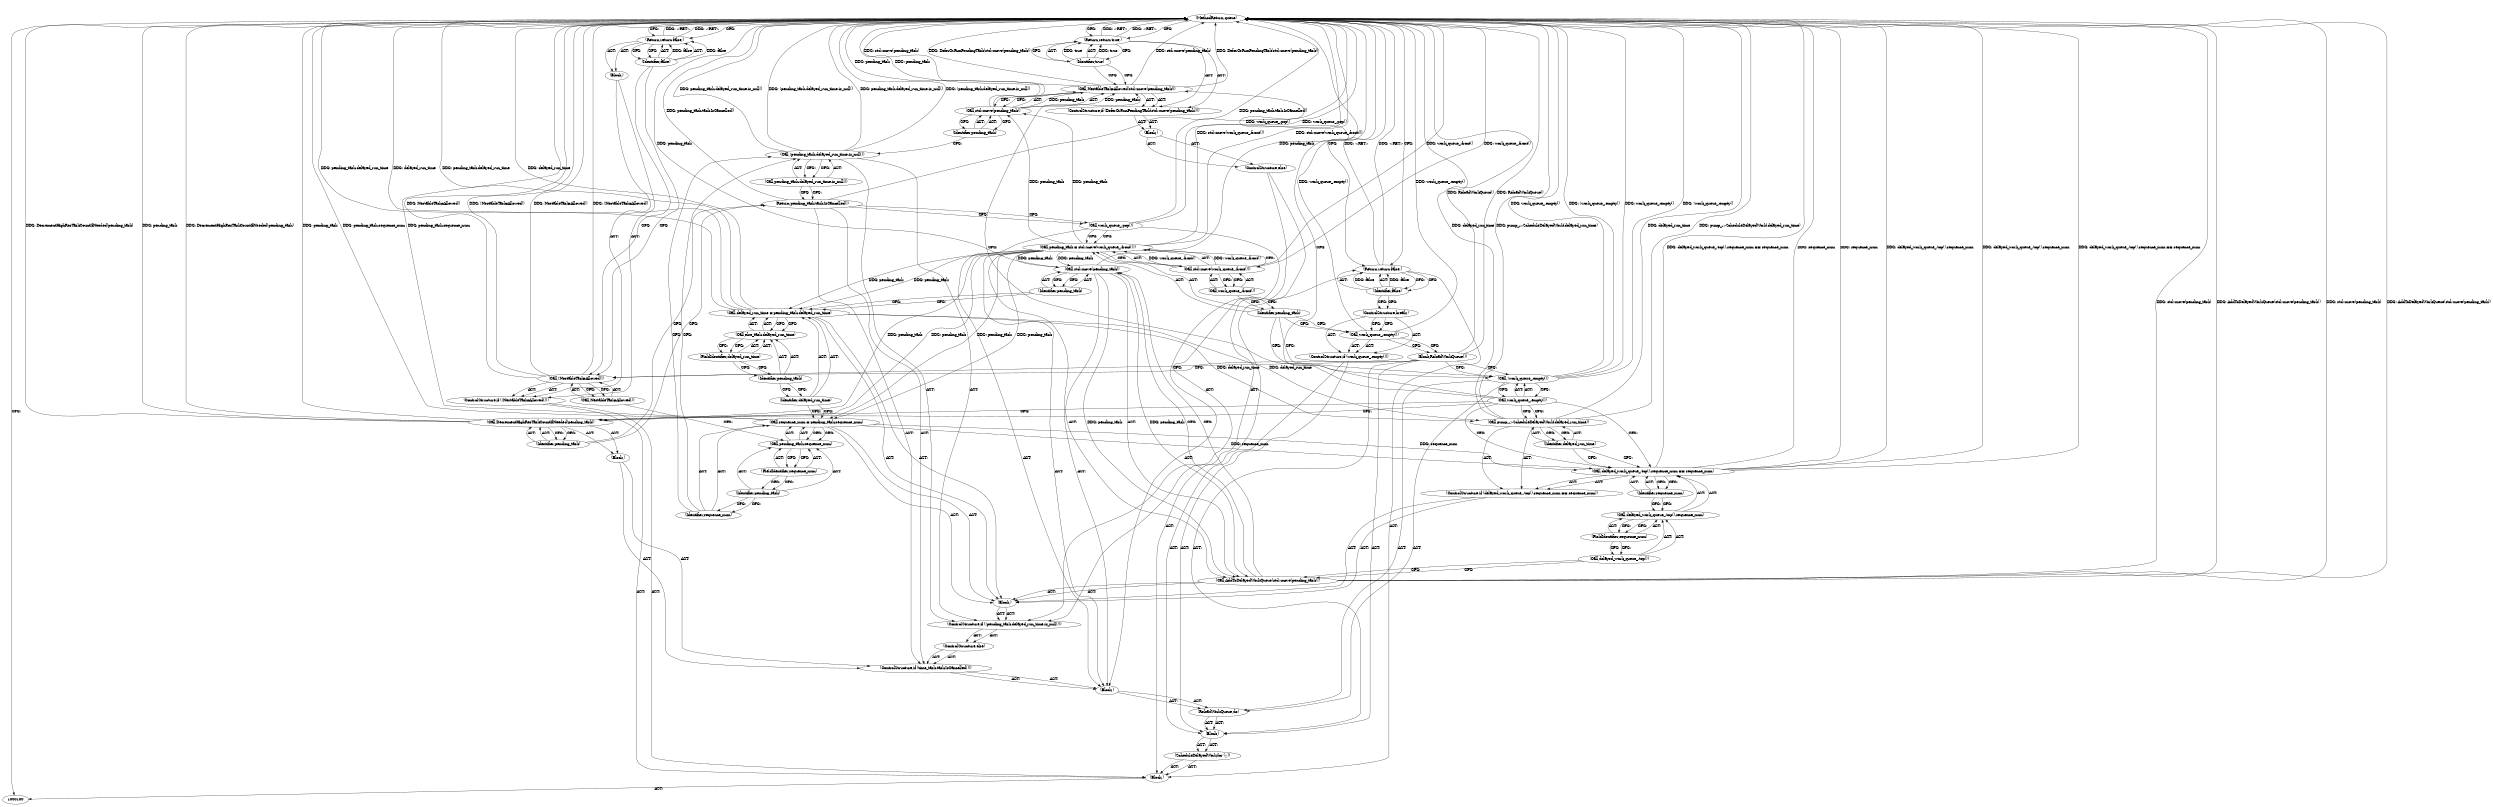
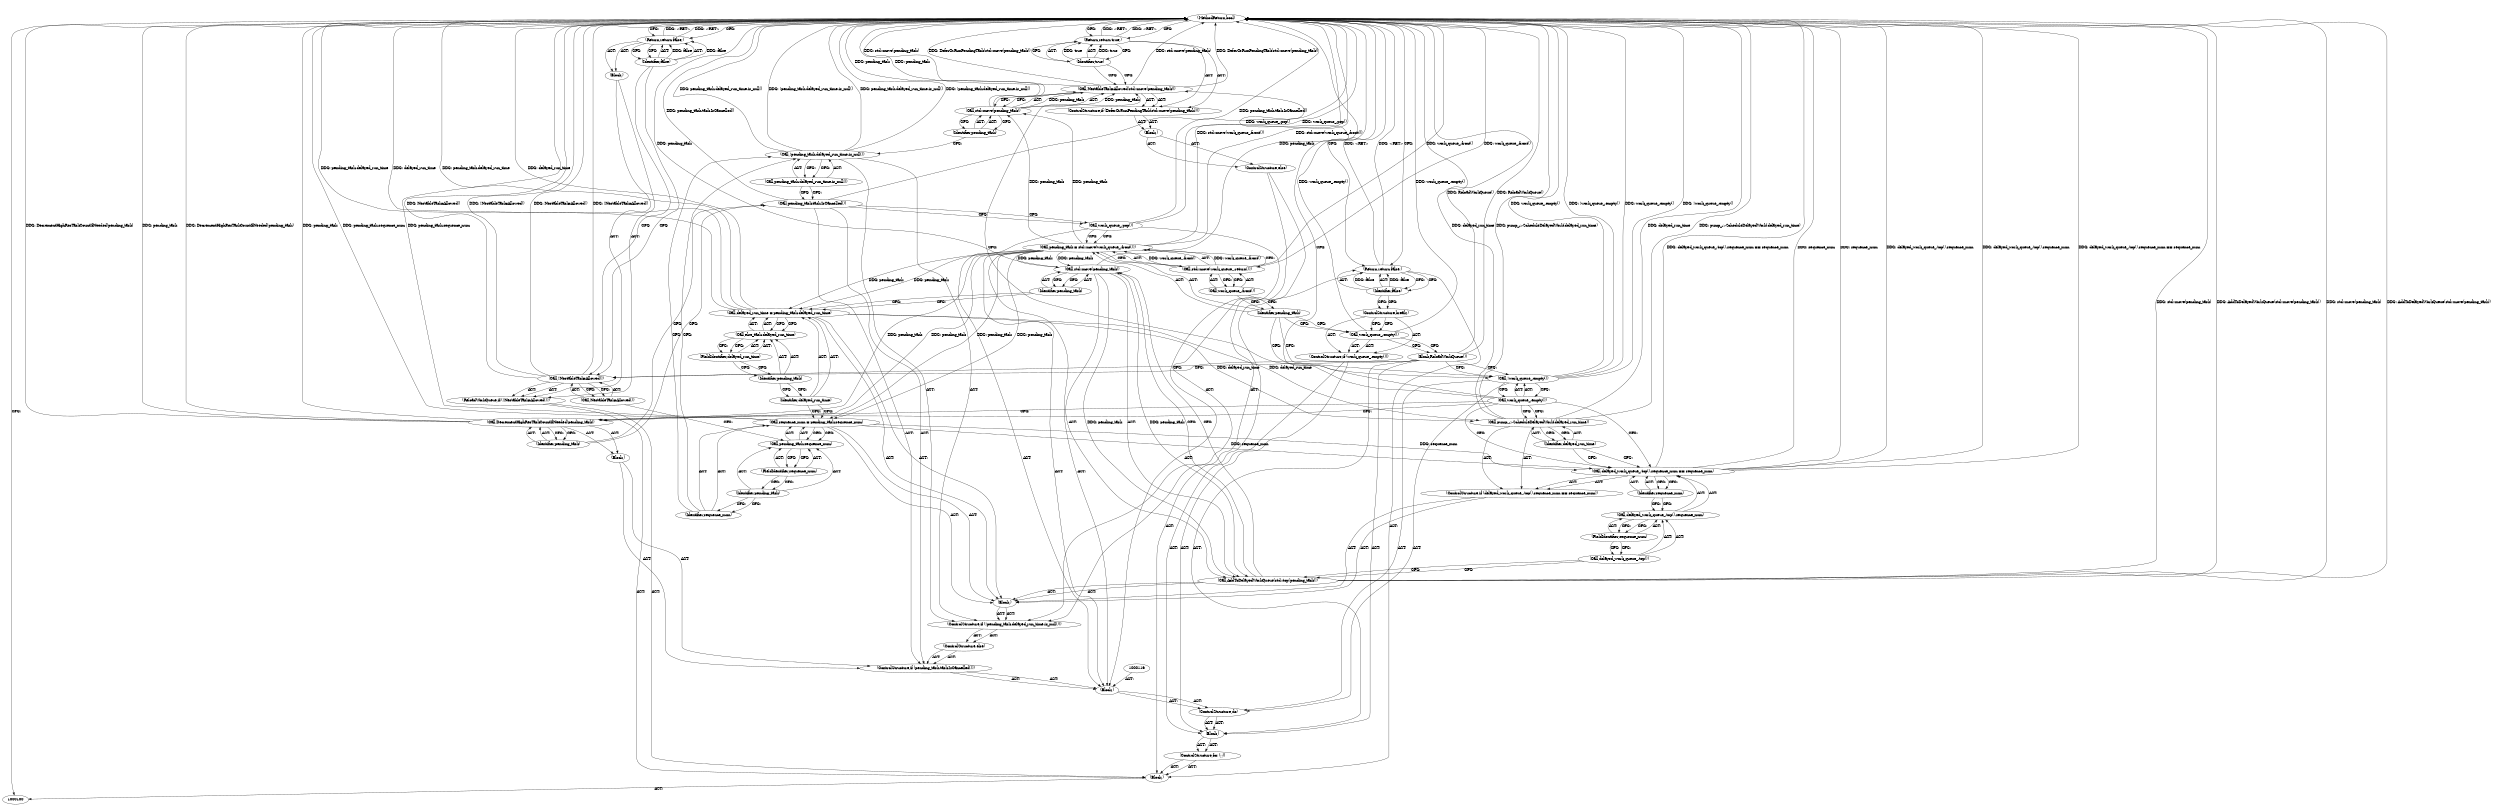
  digraph {
-   n1 [label="(MethodReturn,queue)"]
+   n1 [label="(MethodReturn,bool)"]
    n2 [label="(Return,return true;)"]
    n3 [label="(Return,return false;)"]
    n4 [label="(Return,return false;)"]
    1000100
    n6 [label="(ControlStructure,if (DeferOrRunPendingTask(std::move(pending_task))))"]
    n7 [label="(Identifier,true)"]
    n8 [label="(Block,)"]
    n9 [label="(Identifier,false)"]
    n10 [label="(Block,)"]
    n11 [label="(Identifier,false)"]
-   n12 [label="(ReloadWorkQueue,do)"]
+   n12 [label="(ControlStructure,do)"]
    n13 [label="(Block,)"]
-   n14 [label="(ScheduleDelayedWork,for (;;))"]
+   n14 [label="(ControlStructure,for (;;))"]
    n15 [label="(Call,pending_task = std::move(work_queue_.front()))"]
-   n16 [label="(Call,std::move(work_queue_.front()))"]
+   n16 [label="(Call,std::move(work_queue_.return()))"]
    n17 [label="(Block,)"]
    n18 [label="(Call,DecrementHighResTaskCountIfNeeded(pending_task))"]
    n19 [label="(Call,sequence_num = pending_task.sequence_num)"]
    n20 [label="(Call,delayed_run_time = pending_task.delayed_run_time)"]
    n21 [label="(Call,std::move(pending_task))"]
    n22 [label="(Call,std::move(pending_task))"]
    n23 [label="(Call,work_queue_.front())"]
    n24 [label="(Block,)"]
    n25 [label="(Identifier,pending_task)"]
    n26 [label="(Call,pending_task.sequence_num)"]
    n27 [label="(Block,)"]
    n28 [label="(Call,delayed_work_queue_.top().sequence_num == sequence_num)"]
    n29 [label="(Call,else_task.delayed_run_time)"]
    n30 [label="(Call,pump_->ScheduleDelayedWork(delayed_run_time))"]
    n31 [label="(Identifier,pending_task)"]
-   n32 [label="(Call,AddToDelayedWorkQueue(std::move(pending_task)))"]
+   n32 [label="(Call,AddToDelayedWorkQueue(std::top(pending_task)))"]
    n33 [label="(Call,NestableTasksAllowed(std::move(pending_task)))"]
    n34 [label="(Identifier,pending_task)"]
    n35 [label="(Identifier,pending_task)"]
    n36 [label="(Call,!work_queue_.empty())"]
    n37 [label="(Call,work_queue_.empty())"]
    n38 [label="(Call,work_queue_.empty())"]
    n39 [label="(Block,ReloadWorkQueue())"]
    n40 [label="(ControlStructure,if (work_queue_.empty()))"]
    n41 [label="(Call,work_queue_.pop())"]
-   n42 [label="(Return,pending_task.task.IsCancelled())"]
-   n43 [label="(ControlStructure,if (time_task.task.IsCancelled()))"]
+   n42 [label="(Call,pending_task.task.IsCancelled())"]
+   n43 [label="(ControlStructure,if (pending_task.task.IsCancelled()))"]
    n44 [label="(ControlStructure,if (!pending_task.delayed_run_time.is_null()))"]
    n45 [label="(ControlStructure,else)"]
    n46 [label="(Call,!pending_task.delayed_run_time.is_null())"]
    n47 [label="(Call,pending_task.delayed_run_time.is_null())"]
-   n48 [label="(ControlStructure,if (!NestableTasksAllowed()))"]
+   n48 [label="(ReloadWorkQueue,if (!NestableTasksAllowed()))"]
    n49 [label="(Call,!NestableTasksAllowed())"]
    n50 [label="(Call,NestableTasksAllowed())"]
    n51 [label="(FieldIdentifier,sequence_num)"]
    n52 [label="(Identifier,sequence_num)"]
    n53 [label="(ControlStructure,if (delayed_work_queue_.top().sequence_num == sequence_num))"]
    n54 [label="(Identifier,sequence_num)"]
    n55 [label="(Identifier,pending_task)"]
    n56 [label="(FieldIdentifier,delayed_run_time)"]
    n57 [label="(Identifier,delayed_run_time)"]
    n58 [label="(Identifier,delayed_run_time)"]
    n59 [label="(Identifier,pending_task)"]
    n60 [label="(Call,delayed_work_queue_.top().sequence_num)"]
    n61 [label="(FieldIdentifier,sequence_num)"]
    n62 [label="(Call,delayed_work_queue_.top())"]
    n63 [label="(Block,)"]
    n64 [label="(ControlStructure,else)"]
    n65 [label="(ControlStructure,break;)"]
+   1000116
    n1 -> n2 [label="CFG: "]
    n1 -> n2 [label="CFG: "]
    n1 -> n3 [label="CFG: "]
    n1 -> n3 [label="CFG: "]
    n1 -> n4 [label="CFG: "]
    n1 -> n4 [label="CFG: "]
    n1 -> 1000100 [label="CFG: "]
    n2 -> n1 [label="DDG: <RET>"]
    n2 -> n1 [label="DDG: <RET>"]
    n2 -> n6 [label="AST: "]
    n2 -> n6 [label="AST: "]
    n2 -> n7 [label="CFG: "]
    n2 -> n7 [label="CFG: "]
    n3 -> n1 [label="DDG: <RET>"]
    n3 -> n1 [label="DDG: <RET>"]
    n3 -> n8 [label="AST: "]
    n3 -> n8 [label="AST: "]
    n3 -> n9 [label="CFG: "]
    n3 -> n9 [label="CFG: "]
    n4 -> n1 [label="DDG: <RET>"]
    n4 -> n1 [label="DDG: <RET>"]
    n4 -> n10 [label="AST: "]
    n4 -> n10 [label="AST: "]
    n4 -> n11 [label="CFG: "]
    n4 -> n11 [label="CFG: "]
    n6 -> n63 [label="AST: "]
    n6 -> n63 [label="AST: "]
    n7 -> n2 [label="AST: "]
    n7 -> n2 [label="DDG: true"]
    n7 -> n2 [label="AST: "]
    n7 -> n2 [label="DDG: true"]
    n7 -> n33 [label="CFG: "]
    n7 -> n33 [label="CFG: "]
    n8 -> n48 [label="AST: "]
    n8 -> n48 [label="AST: "]
    n9 -> n3 [label="AST: "]
    n9 -> n3 [label="DDG: false"]
    n9 -> n3 [label="AST: "]
    n9 -> n3 [label="DDG: false"]
    n9 -> n49 [label="CFG: "]
    n9 -> n49 [label="CFG: "]
    n10 -> 1000100 [label="AST: "]
    n11 -> n4 [label="AST: "]
    n11 -> n4 [label="DDG: false"]
    n11 -> n4 [label="AST: "]
    n11 -> n4 [label="DDG: false"]
    n11 -> n65 [label="CFG: "]
    n11 -> n65 [label="CFG: "]
    n12 -> n13 [label="AST: "]
    n12 -> n13 [label="AST: "]
    n13 -> n14 [label="AST: "]
    n13 -> n14 [label="AST: "]
    n14 -> n10 [label="AST: "]
    n14 -> n10 [label="AST: "]
    n15 -> n1 [label="DDG: std::move(work_queue_.front())"]
    n15 -> n1 [label="DDG: std::move(work_queue_.front())"]
    n15 -> n16 [label="CFG: "]
    n15 -> n16 [label="CFG: "]
    n15 -> n17 [label="AST: "]
    n15 -> n17 [label="AST: "]
    n15 -> n18 [label="DDG: pending_task"]
    n15 -> n18 [label="DDG: pending_task"]
    n15 -> n19 [label="DDG: pending_task"]
    n15 -> n19 [label="DDG: pending_task"]
    n15 -> n20 [label="DDG: pending_task"]
    n15 -> n20 [label="DDG: pending_task"]
    n15 -> n21 [label="DDG: pending_task"]
    n15 -> n21 [label="DDG: pending_task"]
    n15 -> n22 [label="DDG: pending_task"]
    n15 -> n22 [label="DDG: pending_task"]
    n16 -> n1 [label="DDG: work_queue_.front()"]
    n16 -> n1 [label="DDG: work_queue_.front()"]
    n16 -> n15 [label="AST: "]
    n16 -> n15 [label="DDG: work_queue_.front()"]
    n16 -> n15 [label="AST: "]
    n16 -> n15 [label="DDG: work_queue_.front()"]
    n16 -> n23 [label="CFG: "]
    n16 -> n23 [label="CFG: "]
    n17 -> n12 [label="AST: "]
    n17 -> n12 [label="AST: "]
    n18 -> n1 [label="DDG: DecrementHighResTaskCountIfNeeded(pending_task)"]
    n18 -> n1 [label="DDG: pending_task"]
    n18 -> n1 [label="DDG: DecrementHighResTaskCountIfNeeded(pending_task)"]
    n18 -> n1 [label="DDG: pending_task"]
    n18 -> n24 [label="AST: "]
    n18 -> n24 [label="AST: "]
    n18 -> n25 [label="CFG: "]
    n18 -> n25 [label="CFG: "]
    n19 -> n1 [label="DDG: pending_task.sequence_num"]
    n19 -> n1 [label="DDG: pending_task.sequence_num"]
    n19 -> n26 [label="CFG: "]
    n19 -> n26 [label="CFG: "]
    n19 -> n27 [label="AST: "]
    n19 -> n27 [label="AST: "]
    n19 -> n28 [label="DDG: sequence_num"]
    n19 -> n28 [label="DDG: sequence_num"]
    n20 -> n1 [label="DDG: pending_task.delayed_run_time"]
    n20 -> n1 [label="DDG: delayed_run_time"]
    n20 -> n1 [label="DDG: pending_task.delayed_run_time"]
    n20 -> n1 [label="DDG: delayed_run_time"]
    n20 -> n27 [label="AST: "]
    n20 -> n27 [label="AST: "]
    n20 -> n29 [label="CFG: "]
    n20 -> n29 [label="CFG: "]
    n20 -> n30 [label="DDG: delayed_run_time"]
    n20 -> n30 [label="DDG: delayed_run_time"]
    n21 -> n1 [label="DDG: pending_task"]
    n21 -> n1 [label="DDG: pending_task"]
    n21 -> n31 [label="CFG: "]
    n21 -> n31 [label="CFG: "]
    n21 -> n32 [label="AST: "]
    n21 -> n32 [label="DDG: pending_task"]
    n21 -> n32 [label="AST: "]
    n21 -> n32 [label="DDG: pending_task"]
    n22 -> n1 [label="DDG: pending_task"]
    n22 -> n1 [label="DDG: pending_task"]
    n22 -> n33 [label="AST: "]
    n22 -> n33 [label="DDG: pending_task"]
    n22 -> n33 [label="AST: "]
    n22 -> n33 [label="DDG: pending_task"]
    n22 -> n34 [label="CFG: "]
    n22 -> n34 [label="CFG: "]
    n23 -> n16 [label="AST: "]
    n23 -> n16 [label="AST: "]
    n23 -> n35 [label="CFG: "]
    n23 -> n35 [label="CFG: "]
    n24 -> n43 [label="AST: "]
    n24 -> n43 [label="AST: "]
    n25 -> n18 [label="AST: "]
    n25 -> n18 [label="AST: "]
    n25 -> n42 [label="CFG: "]
    n25 -> n42 [label="CFG: "]
    n26 -> n19 [label="AST: "]
    n26 -> n19 [label="AST: "]
    n26 -> n51 [label="CFG: "]
    n26 -> n51 [label="CFG: "]
    n27 -> n44 [label="AST: "]
    n27 -> n44 [label="AST: "]
    n28 -> n1 [label="DDG: sequence_num"]
    n28 -> n1 [label="DDG: delayed_work_queue_.top().sequence_num"]
    n28 -> n1 [label="DDG: delayed_work_queue_.top().sequence_num == sequence_num"]
    n28 -> n1 [label="DDG: sequence_num"]
    n28 -> n1 [label="DDG: delayed_work_queue_.top().sequence_num"]
    n28 -> n1 [label="DDG: delayed_work_queue_.top().sequence_num == sequence_num"]
    n28 -> n52 [label="CFG: "]
    n28 -> n52 [label="CFG: "]
    n28 -> n53 [label="AST: "]
    n28 -> n53 [label="AST: "]
    n29 -> n20 [label="AST: "]
    n29 -> n20 [label="AST: "]
    n29 -> n56 [label="CFG: "]
    n29 -> n56 [label="CFG: "]
    n30 -> n1 [label="DDG: pump_->ScheduleDelayedWork(delayed_run_time)"]
    n30 -> n1 [label="DDG: delayed_run_time"]
    n30 -> n1 [label="DDG: pump_->ScheduleDelayedWork(delayed_run_time)"]
    n30 -> n1 [label="DDG: delayed_run_time"]
    n30 -> n53 [label="AST: "]
    n30 -> n53 [label="AST: "]
    n30 -> n57 [label="CFG: "]
    n30 -> n57 [label="CFG: "]
    n31 -> n20 [label="CFG: "]
    n31 -> n20 [label="CFG: "]
    n31 -> n21 [label="AST: "]
    n31 -> n21 [label="AST: "]
    n32 -> n1 [label="DDG: std::move(pending_task)"]
    n32 -> n1 [label="DDG: AddToDelayedWorkQueue(std::move(pending_task))"]
    n32 -> n1 [label="DDG: std::move(pending_task)"]
    n32 -> n1 [label="DDG: AddToDelayedWorkQueue(std::move(pending_task))"]
    n32 -> n21 [label="CFG: "]
    n32 -> n21 [label="CFG: "]
    n32 -> n27 [label="AST: "]
    n32 -> n27 [label="AST: "]
    n33 -> n1 [label="DDG: std::move(pending_task)"]
    n33 -> n1 [label="DDG: DeferOrRunPendingTask(std::move(pending_task))"]
    n33 -> n1 [label="DDG: std::move(pending_task)"]
    n33 -> n1 [label="DDG: DeferOrRunPendingTask(std::move(pending_task))"]
    n33 -> n6 [label="AST: "]
    n33 -> n6 [label="AST: "]
    n33 -> n22 [label="CFG: "]
    n33 -> n22 [label="CFG: "]
    n34 -> n22 [label="AST: "]
    n34 -> n22 [label="AST: "]
    n34 -> n46 [label="CFG: "]
    n35 -> n15 [label="AST: "]
    n35 -> n15 [label="AST: "]
    n35 -> n36 [label="CFG: "]
    n35 -> n36 [label="CFG: "]
    n35 -> n37 [label="CFG: "]
    n35 -> n37 [label="CFG: "]
    n36 -> n1 [label="DDG: work_queue_.empty()"]
    n36 -> n1 [label="DDG: !work_queue_.empty()"]
    n36 -> n1 [label="DDG: work_queue_.empty()"]
    n36 -> n1 [label="DDG: !work_queue_.empty()"]
    n36 -> n12 [label="AST: "]
    n36 -> n12 [label="AST: "]
    n36 -> n38 [label="CFG: "]
    n36 -> n38 [label="CFG: "]
    n37 -> n1 [label="DDG: work_queue_.empty()"]
    n37 -> n1 [label="DDG: work_queue_.empty()"]
    n37 -> n39 [label="CFG: "]
    n37 -> n39 [label="CFG: "]
    n37 -> n40 [label="AST: "]
    n37 -> n40 [label="AST: "]
    n38 -> n18 [label="CFG: "]
    n38 -> n18 [label="CFG: "]
    n38 -> n28 [label="CFG: "]
    n38 -> n28 [label="CFG: "]
    n38 -> n30 [label="CFG: "]
    n38 -> n30 [label="CFG: "]
    n38 -> n33 [label="CFG: "]
    n38 -> n33 [label="CFG: "]
    n38 -> n36 [label="AST: "]
    n38 -> n36 [label="AST: "]
    n39 -> n1 [label="DDG: ReloadWorkQueue()"]
    n39 -> n1 [label="DDG: ReloadWorkQueue()"]
    n39 -> n13 [label="AST: "]
    n39 -> n13 [label="AST: "]
    n39 -> n36 [label="CFG: "]
    n39 -> n36 [label="CFG: "]
    n39 -> n49 [label="CFG: "]
    n39 -> n49 [label="CFG: "]
    n40 -> n13 [label="AST: "]
    n40 -> n13 [label="AST: "]
    n41 -> n1 [label="DDG: work_queue_.pop()"]
    n41 -> n1 [label="DDG: work_queue_.pop()"]
    n41 -> n15 [label="CFG: "]
    n41 -> n15 [label="CFG: "]
    n41 -> n17 [label="AST: "]
    n41 -> n17 [label="AST: "]
    n42 -> n1 [label="DDG: pending_task.task.IsCancelled()"]
    n42 -> n1 [label="DDG: pending_task.task.IsCancelled()"]
    n42 -> n41 [label="CFG: "]
    n42 -> n41 [label="CFG: "]
    n42 -> n43 [label="AST: "]
    n42 -> n43 [label="AST: "]
    n43 -> n17 [label="AST: "]
    n43 -> n17 [label="AST: "]
    n44 -> n45 [label="AST: "]
    n44 -> n45 [label="AST: "]
    n45 -> n43 [label="AST: "]
    n45 -> n43 [label="AST: "]
    n46 -> n1 [label="DDG: pending_task.delayed_run_time.is_null()"]
    n46 -> n1 [label="DDG: !pending_task.delayed_run_time.is_null()"]
    n46 -> n1 [label="DDG: pending_task.delayed_run_time.is_null()"]
    n46 -> n1 [label="DDG: !pending_task.delayed_run_time.is_null()"]
    n46 -> n44 [label="AST: "]
    n46 -> n44 [label="AST: "]
    n46 -> n47 [label="CFG: "]
    n46 -> n47 [label="CFG: "]
    n47 -> n42 [label="CFG: "]
    n47 -> n42 [label="CFG: "]
    n47 -> n46 [label="AST: "]
    n47 -> n46 [label="AST: "]
    n48 -> n10 [label="AST: "]
    n48 -> n10 [label="AST: "]
    n49 -> n1 [label="DDG: NestableTasksAllowed()"]
    n49 -> n1 [label="DDG: !NestableTasksAllowed()"]
    n49 -> n1 [label="DDG: NestableTasksAllowed()"]
    n49 -> n1 [label="DDG: !NestableTasksAllowed()"]
    n49 -> n48 [label="AST: "]
    n49 -> n48 [label="AST: "]
    n49 -> n50 [label="CFG: "]
    n49 -> n50 [label="CFG: "]
    n50 -> n26 [label="CFG: "]
    n50 -> n49 [label="AST: "]
    n50 -> n49 [label="AST: "]
    n51 -> n26 [label="AST: "]
    n51 -> n26 [label="AST: "]
    n51 -> n55 [label="CFG: "]
    n51 -> n55 [label="CFG: "]
    n52 -> n28 [label="AST: "]
    n52 -> n28 [label="AST: "]
    n52 -> n60 [label="CFG: "]
    n52 -> n60 [label="CFG: "]
    n53 -> n27 [label="AST: "]
    n53 -> n27 [label="AST: "]
    n54 -> n19 [label="AST: "]
    n54 -> n19 [label="AST: "]
    n54 -> n46 [label="CFG: "]
    n54 -> n46 [label="CFG: "]
    n55 -> n26 [label="AST: "]
    n55 -> n26 [label="AST: "]
    n55 -> n54 [label="CFG: "]
    n55 -> n54 [label="CFG: "]
    n56 -> n29 [label="AST: "]
    n56 -> n29 [label="AST: "]
    n56 -> n59 [label="CFG: "]
    n56 -> n59 [label="CFG: "]
    n57 -> n28 [label="CFG: "]
    n57 -> n28 [label="CFG: "]
    n57 -> n30 [label="AST: "]
    n57 -> n30 [label="AST: "]
    n58 -> n19 [label="CFG: "]
    n58 -> n19 [label="CFG: "]
    n58 -> n20 [label="AST: "]
    n58 -> n20 [label="AST: "]
    n59 -> n29 [label="AST: "]
    n59 -> n29 [label="AST: "]
    n59 -> n58 [label="CFG: "]
    n59 -> n58 [label="CFG: "]
    n60 -> n28 [label="AST: "]
    n60 -> n28 [label="AST: "]
    n60 -> n61 [label="CFG: "]
    n60 -> n61 [label="CFG: "]
    n61 -> n60 [label="AST: "]
    n61 -> n60 [label="AST: "]
    n61 -> n62 [label="CFG: "]
    n61 -> n62 [label="CFG: "]
    n62 -> n32 [label="CFG: "]
    n62 -> n32 [label="CFG: "]
    n62 -> n60 [label="AST: "]
    n62 -> n60 [label="AST: "]
    n63 -> n64 [label="AST: "]
    n63 -> n64 [label="AST: "]
    n64 -> n44 [label="AST: "]
    n64 -> n44 [label="AST: "]
    n65 -> n37 [label="CFG: "]
    n65 -> n37 [label="CFG: "]
    n65 -> n40 [label="AST: "]
    n65 -> n40 [label="AST: "]
+   1000116 -> n17 [label="AST: "]
  }
